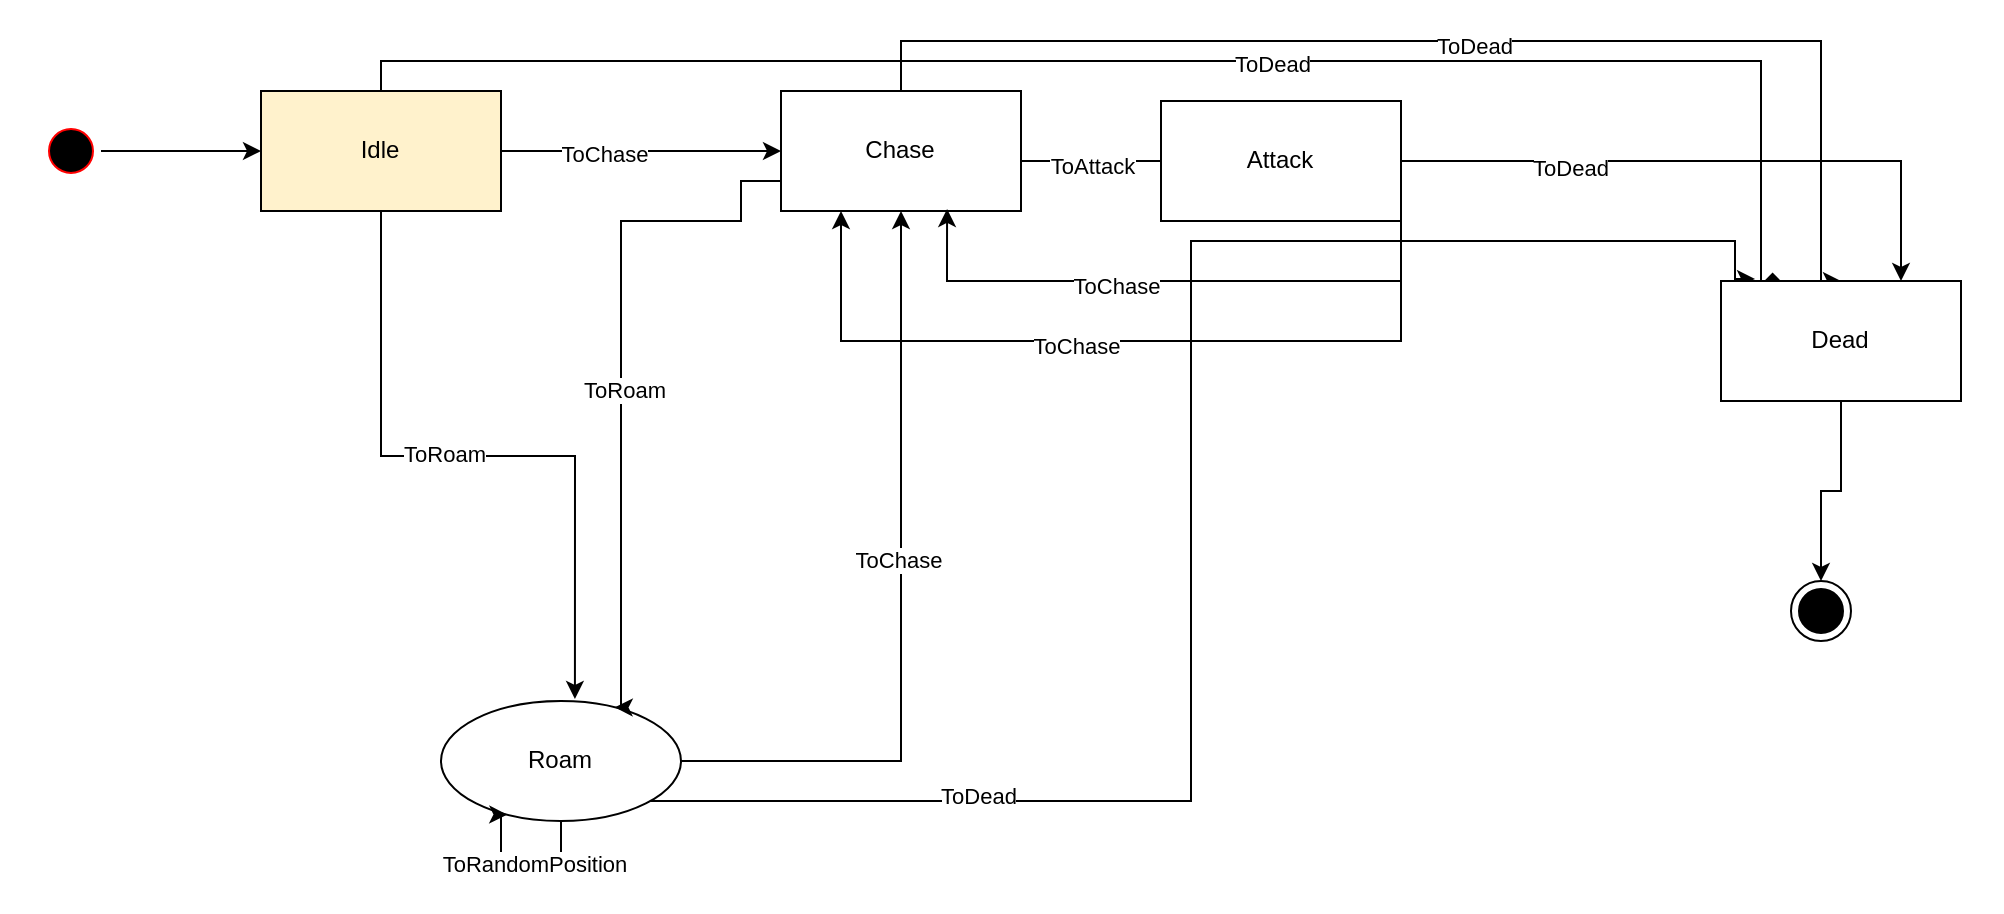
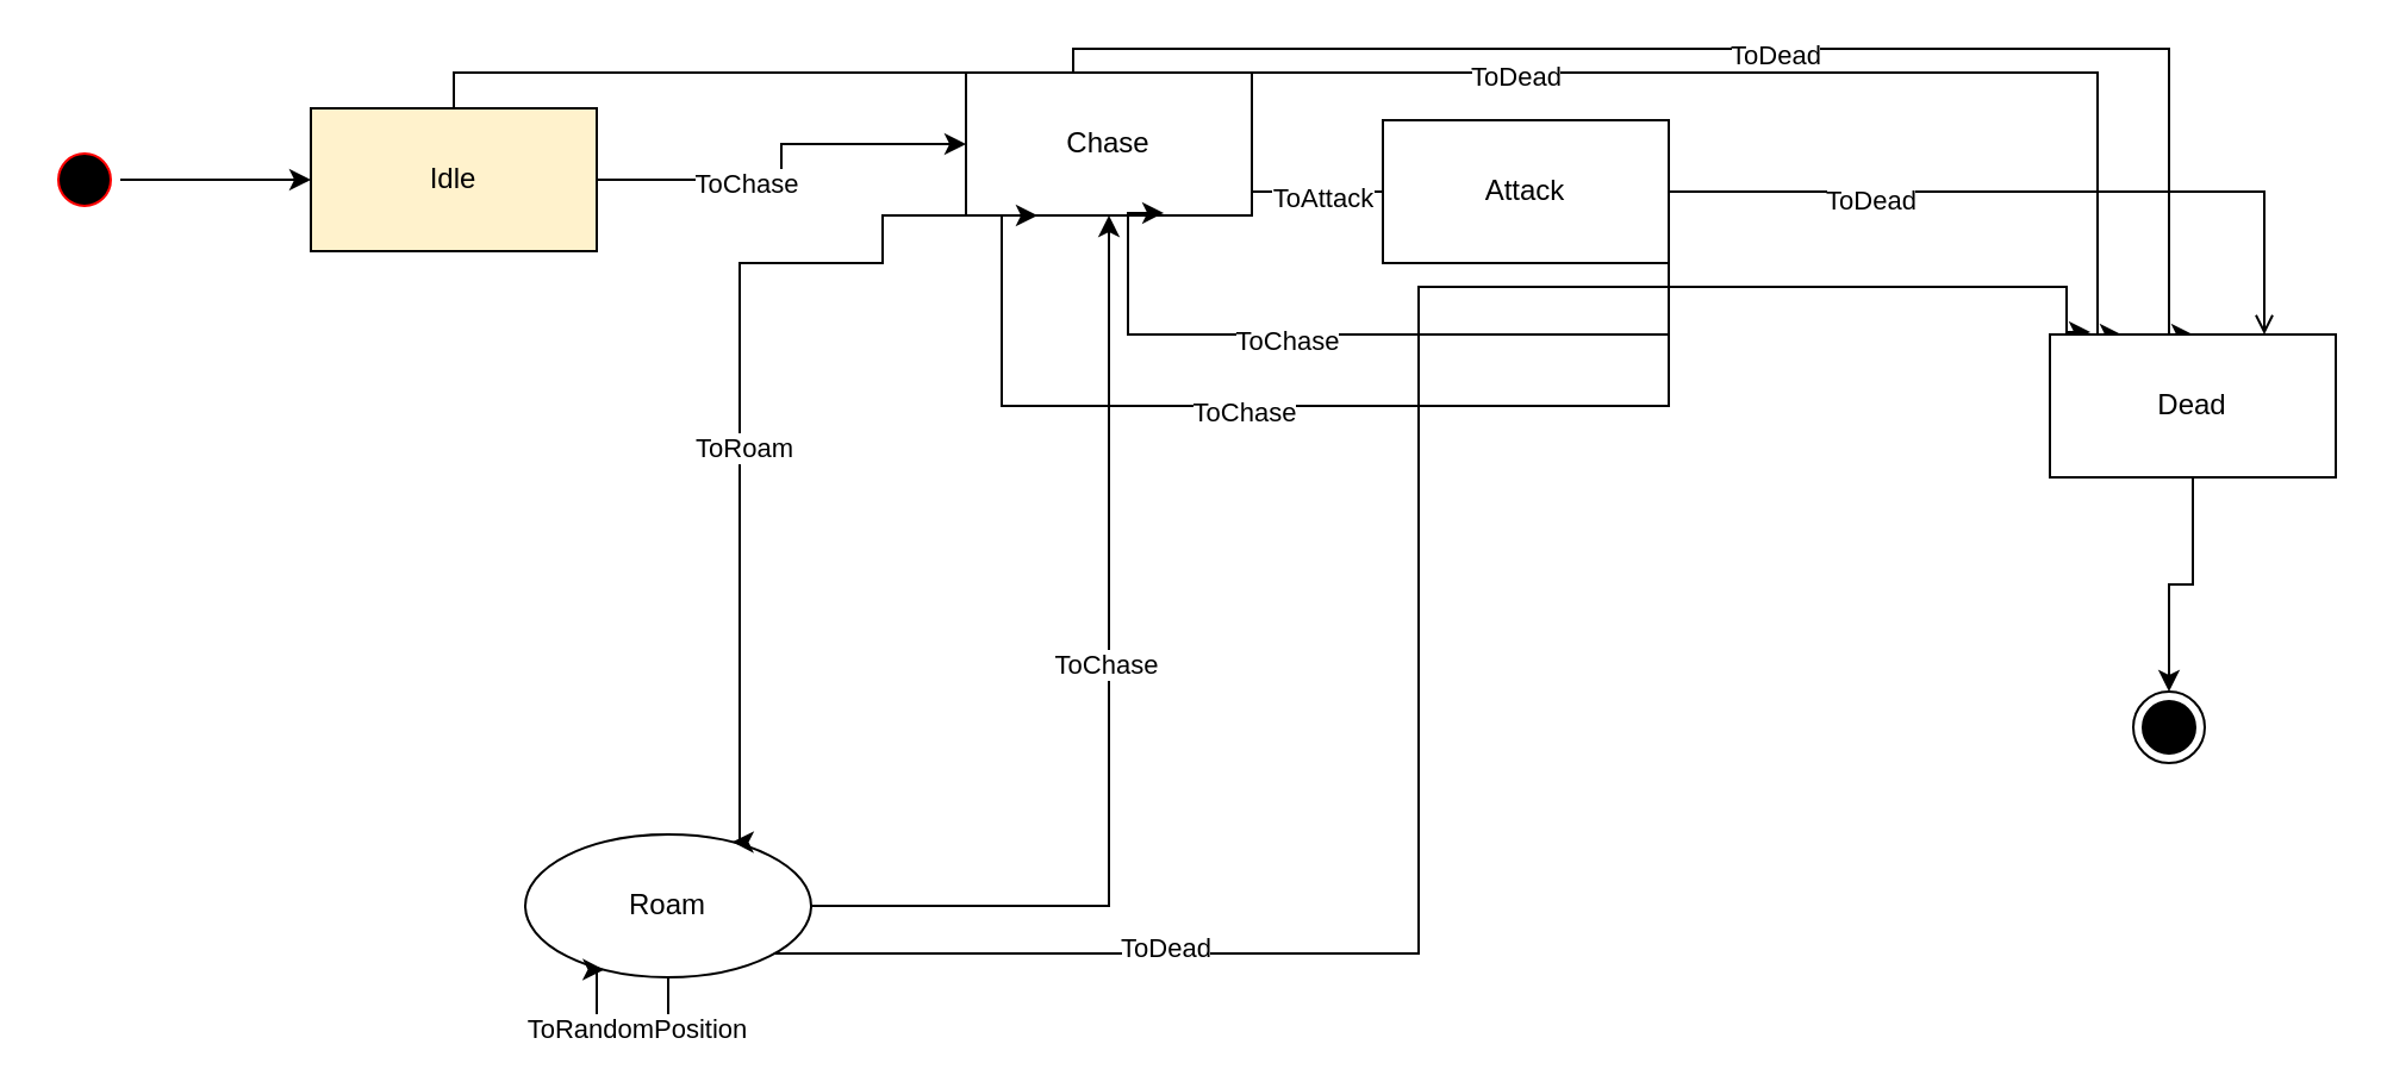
  <mxCell id="0" />
  <mxCell id="1" parent="0" />
  <mxCell id="2" style="edgeStyle=orthogonalEdgeStyle;rounded=0;orthogonalLoop=1;jettySize=auto;html=1;" parent="1" source="3" target="10" edge="1"><mxGeometry relative="1" as="geometry" /></mxCell>
  <mxCell id="3" value="" style="ellipse;html=1;shape=startState;fillColor=#000000;strokeColor=#ff0000;rounded=1;shadow=0;comic=0;labelBackgroundColor=none;fontFamily=Verdana;fontSize=12;fontColor=#000000;align=center;direction=south;" parent="1" vertex="1"><mxGeometry x="20" y="60" width="30" height="30" as="geometry" /></mxCell>
- <mxCell id="4" style="edgeStyle=orthogonalEdgeStyle;rounded=0;orthogonalLoop=1;jettySize=auto;html=1;entryX=0.558;entryY=-0.017;entryDx=0;entryDy=0;entryPerimeter=0;" parent="1" source="10" target="15" edge="1"><mxGeometry relative="1" as="geometry" /></mxCell>
- <mxCell id="5" value="ToRoam" style="edgeLabel;html=1;align=center;verticalAlign=middle;resizable=0;points=[];" parent="4" vertex="1" connectable="0"><mxGeometry x="-0.1" y="2" relative="1" as="geometry"><mxPoint x="1" y="1" as="offset" /></mxGeometry></mxCell>
  <mxCell id="6" style="edgeStyle=orthogonalEdgeStyle;rounded=0;orthogonalLoop=1;jettySize=auto;html=1;entryX=0;entryY=0.5;entryDx=0;entryDy=0;" parent="1" source="10" target="22" edge="1"><mxGeometry relative="1" as="geometry" /></mxCell>
  <mxCell id="7" value="ToChase" style="edgeLabel;html=1;align=center;verticalAlign=middle;resizable=0;points=[];" parent="6" vertex="1" connectable="0"><mxGeometry x="-0.271" y="-1" relative="1" as="geometry"><mxPoint as="offset" /></mxGeometry></mxCell>
- <mxCell id="8" style="edgeStyle=orthogonalEdgeStyle;rounded=0;orthogonalLoop=1;jettySize=auto;html=1;entryX=0.25;entryY=0;entryDx=0;entryDy=0;endArrow=diamond;" parent="1" source="10" target="31" edge="1"><mxGeometry relative="1" as="geometry"><Array as="points"><mxPoint x="190" y="30" /><mxPoint x="880" y="30" /></Array></mxGeometry></mxCell>
+ <mxCell id="8" style="edgeStyle=orthogonalEdgeStyle;rounded=0;orthogonalLoop=1;jettySize=auto;html=1;entryX=0.25;entryY=0;entryDx=0;entryDy=0;" parent="1" source="10" target="31" edge="1"><mxGeometry relative="1" as="geometry"><Array as="points"><mxPoint x="190" y="30" /><mxPoint x="880" y="30" /></Array></mxGeometry></mxCell>
  <mxCell id="9" value="ToDead" style="edgeLabel;html=1;align=center;verticalAlign=middle;resizable=0;points=[];" parent="8" vertex="1" connectable="0"><mxGeometry x="0.114" y="-1" relative="1" as="geometry"><mxPoint as="offset" /></mxGeometry></mxCell>
  <mxCell id="10" value="Idle" style="rounded=0;whiteSpace=wrap;html=1;fillColor=#fff2cc;" parent="1" vertex="1"><mxGeometry x="130" y="45" width="120" height="60" as="geometry" /></mxCell>
  <mxCell id="11" style="edgeStyle=orthogonalEdgeStyle;rounded=0;orthogonalLoop=1;jettySize=auto;html=1;entryX=0.5;entryY=1;entryDx=0;entryDy=0;" parent="1" source="15" target="22" edge="1"><mxGeometry relative="1" as="geometry" /></mxCell>
  <mxCell id="12" value="ToChase" style="edgeLabel;html=1;align=center;verticalAlign=middle;resizable=0;points=[];" parent="11" vertex="1" connectable="0"><mxGeometry x="0.096" y="2" relative="1" as="geometry"><mxPoint as="offset" /></mxGeometry></mxCell>
  <mxCell id="13" style="edgeStyle=orthogonalEdgeStyle;rounded=0;orthogonalLoop=1;jettySize=auto;html=1;entryX=0.142;entryY=-0.017;entryDx=0;entryDy=0;entryPerimeter=0;" parent="1" source="15" target="31" edge="1"><mxGeometry relative="1" as="geometry"><Array as="points"><mxPoint x="595" y="400" /><mxPoint x="595" y="120" /><mxPoint x="867" y="120" /></Array></mxGeometry></mxCell>
  <mxCell id="14" value="ToDead" style="edgeLabel;html=1;align=center;verticalAlign=middle;resizable=0;points=[];" parent="13" vertex="1" connectable="0"><mxGeometry x="-0.615" y="3" relative="1" as="geometry"><mxPoint as="offset" /></mxGeometry></mxCell>
  <mxCell id="15" value="Roam" style="ellipse;whiteSpace=wrap;html=1;" parent="1" vertex="1"><mxGeometry x="220" y="350" width="120" height="60" as="geometry" /></mxCell>
  <mxCell id="16" style="edgeStyle=orthogonalEdgeStyle;rounded=0;orthogonalLoop=1;jettySize=auto;html=1;entryX=0;entryY=0.5;entryDx=0;entryDy=0;" parent="1" source="22" target="29" edge="1"><mxGeometry relative="1" as="geometry"><Array as="points"><mxPoint x="590" y="80" /><mxPoint x="590" y="80" /></Array></mxGeometry></mxCell>
  <mxCell id="17" value="ToAttack" style="edgeLabel;html=1;align=center;verticalAlign=middle;resizable=0;points=[];" parent="16" vertex="1" connectable="0"><mxGeometry x="-0.215" y="-2" relative="1" as="geometry"><mxPoint as="offset" /></mxGeometry></mxCell>
  <mxCell id="18" style="edgeStyle=orthogonalEdgeStyle;rounded=0;orthogonalLoop=1;jettySize=auto;html=1;entryX=0.5;entryY=0;entryDx=0;entryDy=0;" parent="1" source="22" target="31" edge="1"><mxGeometry relative="1" as="geometry"><Array as="points"><mxPoint x="450" y="20" /><mxPoint x="910" y="20" /></Array></mxGeometry></mxCell>
  <mxCell id="19" value="ToDead" style="edgeLabel;html=1;align=center;verticalAlign=middle;resizable=0;points=[];" parent="18" vertex="1" connectable="0"><mxGeometry x="0.012" y="-2" relative="1" as="geometry"><mxPoint as="offset" /></mxGeometry></mxCell>
  <mxCell id="20" style="edgeStyle=orthogonalEdgeStyle;rounded=0;orthogonalLoop=1;jettySize=auto;html=1;entryX=0.75;entryY=0;entryDx=0;entryDy=0;" parent="1" source="22" target="15" edge="1"><mxGeometry relative="1" as="geometry"><Array as="points"><mxPoint x="370" y="90" /><mxPoint x="370" y="110" /><mxPoint x="310" y="110" /></Array></mxGeometry></mxCell>
  <mxCell id="21" value="ToRoam" style="edgeLabel;html=1;align=center;verticalAlign=middle;resizable=0;points=[];" parent="20" vertex="1" connectable="0"><mxGeometry x="0.065" y="1" relative="1" as="geometry"><mxPoint as="offset" /></mxGeometry></mxCell>
- <mxCell id="22" value="Chase" style="rounded=0;whiteSpace=wrap;html=1;" parent="1" vertex="1"><mxGeometry x="390" y="45" width="120" height="60" as="geometry" /></mxCell>
- <mxCell id="23" style="edgeStyle=orthogonalEdgeStyle;rounded=0;orthogonalLoop=1;jettySize=auto;html=1;entryX=0.75;entryY=0;entryDx=0;entryDy=0;" parent="1" source="29" target="31" edge="1"><mxGeometry relative="1" as="geometry" /></mxCell>
+ <mxCell id="22" value="Chase" style="rounded=0;whiteSpace=wrap;html=1;" parent="1" vertex="1"><mxGeometry x="405" y="30" width="120" height="60" as="geometry" /></mxCell>
+ <mxCell id="23" style="edgeStyle=orthogonalEdgeStyle;rounded=0;orthogonalLoop=1;jettySize=auto;html=1;entryX=0.75;entryY=0;entryDx=0;entryDy=0;endArrow=open;" parent="1" source="29" target="31" edge="1"><mxGeometry relative="1" as="geometry" /></mxCell>
  <mxCell id="24" value="ToDead" style="edgeLabel;html=1;align=center;verticalAlign=middle;resizable=0;points=[];" parent="23" vertex="1" connectable="0"><mxGeometry x="-0.458" y="-3" relative="1" as="geometry"><mxPoint as="offset" /></mxGeometry></mxCell>
  <mxCell id="25" style="edgeStyle=orthogonalEdgeStyle;rounded=0;orthogonalLoop=1;jettySize=auto;html=1;entryX=0.692;entryY=0.983;entryDx=0;entryDy=0;entryPerimeter=0;" parent="1" source="29" target="22" edge="1"><mxGeometry relative="1" as="geometry"><Array as="points"><mxPoint x="700" y="140" /><mxPoint x="473" y="140" /></Array></mxGeometry></mxCell>
  <mxCell id="26" value="ToChase" style="edgeLabel;html=1;align=center;verticalAlign=middle;resizable=0;points=[];" parent="25" vertex="1" connectable="0"><mxGeometry x="0.181" y="2" relative="1" as="geometry"><mxPoint as="offset" /></mxGeometry></mxCell>
  <mxCell id="27" style="edgeStyle=orthogonalEdgeStyle;rounded=0;orthogonalLoop=1;jettySize=auto;html=1;entryX=0.25;entryY=1;entryDx=0;entryDy=0;" parent="1" source="29" target="22" edge="1"><mxGeometry relative="1" as="geometry"><Array as="points"><mxPoint x="700" y="170" /><mxPoint x="420" y="170" /></Array></mxGeometry></mxCell>
  <mxCell id="28" value="ToChase" style="edgeLabel;html=1;align=center;verticalAlign=middle;resizable=0;points=[];" parent="27" vertex="1" connectable="0"><mxGeometry x="0.101" y="2" relative="1" as="geometry"><mxPoint as="offset" /></mxGeometry></mxCell>
  <mxCell id="29" value="Attack" style="rounded=0;whiteSpace=wrap;html=1;" parent="1" vertex="1"><mxGeometry x="580" y="50" width="120" height="60" as="geometry" /></mxCell>
  <mxCell id="30" style="edgeStyle=orthogonalEdgeStyle;rounded=0;orthogonalLoop=1;jettySize=auto;html=1;" parent="1" source="31" target="32" edge="1"><mxGeometry relative="1" as="geometry"><mxPoint x="910" y="260" as="targetPoint" /></mxGeometry></mxCell>
  <mxCell id="31" value="Dead" style="rounded=0;whiteSpace=wrap;html=1;" parent="1" vertex="1"><mxGeometry x="860" y="140" width="120" height="60" as="geometry" /></mxCell>
  <mxCell id="32" value="" style="ellipse;html=1;shape=endState;fillColor=#000000;strokeColor=#000000;" parent="1" vertex="1"><mxGeometry x="895" y="290" width="30" height="30" as="geometry" /></mxCell>
  <mxCell id="33" style="edgeStyle=orthogonalEdgeStyle;rounded=0;orthogonalLoop=1;jettySize=auto;html=1;entryX=0.25;entryY=1;entryDx=0;entryDy=0;" parent="1" source="15" target="15" edge="1"><mxGeometry relative="1" as="geometry"><Array as="points"><mxPoint x="280" y="430" /><mxPoint x="250" y="430" /></Array></mxGeometry></mxCell>
  <mxCell id="34" value="ToRandomPosition" style="edgeLabel;html=1;align=center;verticalAlign=middle;resizable=0;points=[];" parent="1" vertex="1" connectable="0"><mxGeometry x="260" y="435" as="geometry"><mxPoint x="6" y="-4" as="offset" /></mxGeometry></mxCell>
